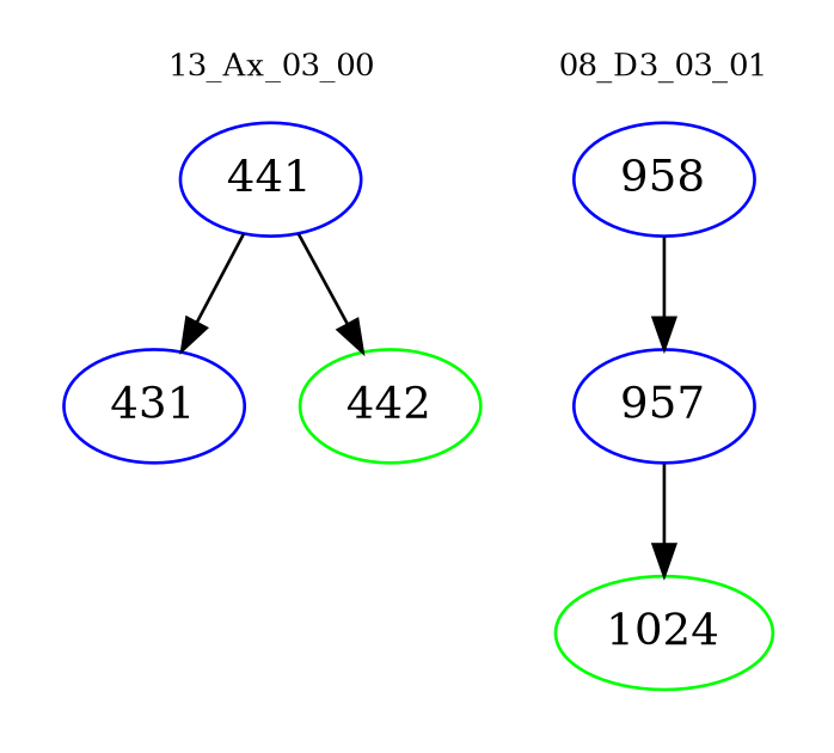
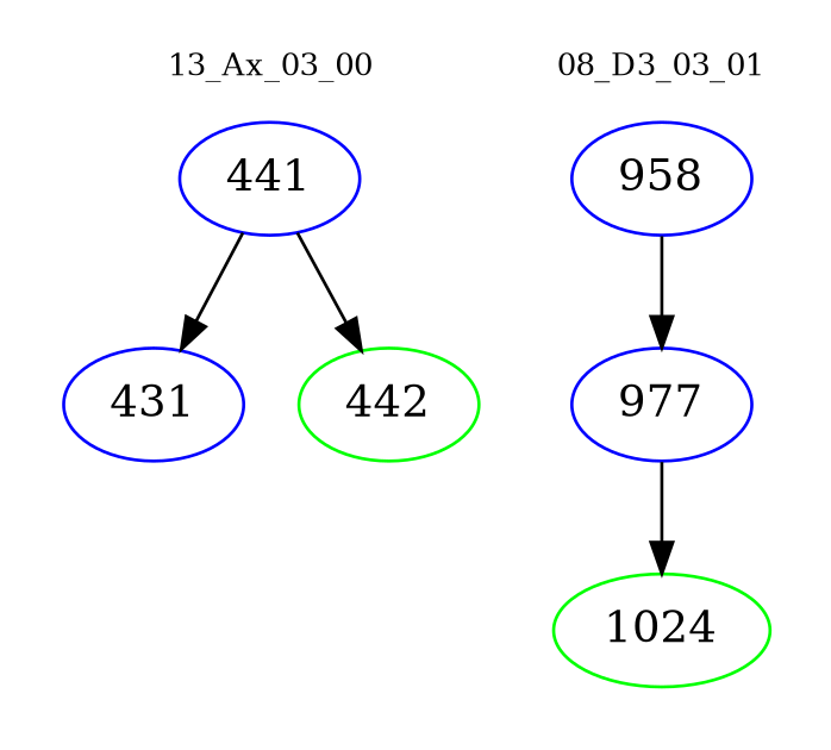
  digraph {
    node [color=blue]
    edge [color=black]
    n1 [label=441]
    n2 [label=431]
    n3 [color=green label=442]
    n4 [label=958]
-   n5 [label=957]
+   n5 [label=977]
    n6 [color=green label=1024]
    subgraph cluster_1 {
      color=white
      fontsize=10
      label="13_Ax_03_00"
      n1
      n2
      n3
    }
    subgraph cluster_2 {
      color=white
      fontsize=10
      label="08_D3_03_01"
      n4
      n5
      n6
    }
    n1 -> n2
    n1 -> n3
    n4 -> n5
    n5 -> n6
  }
